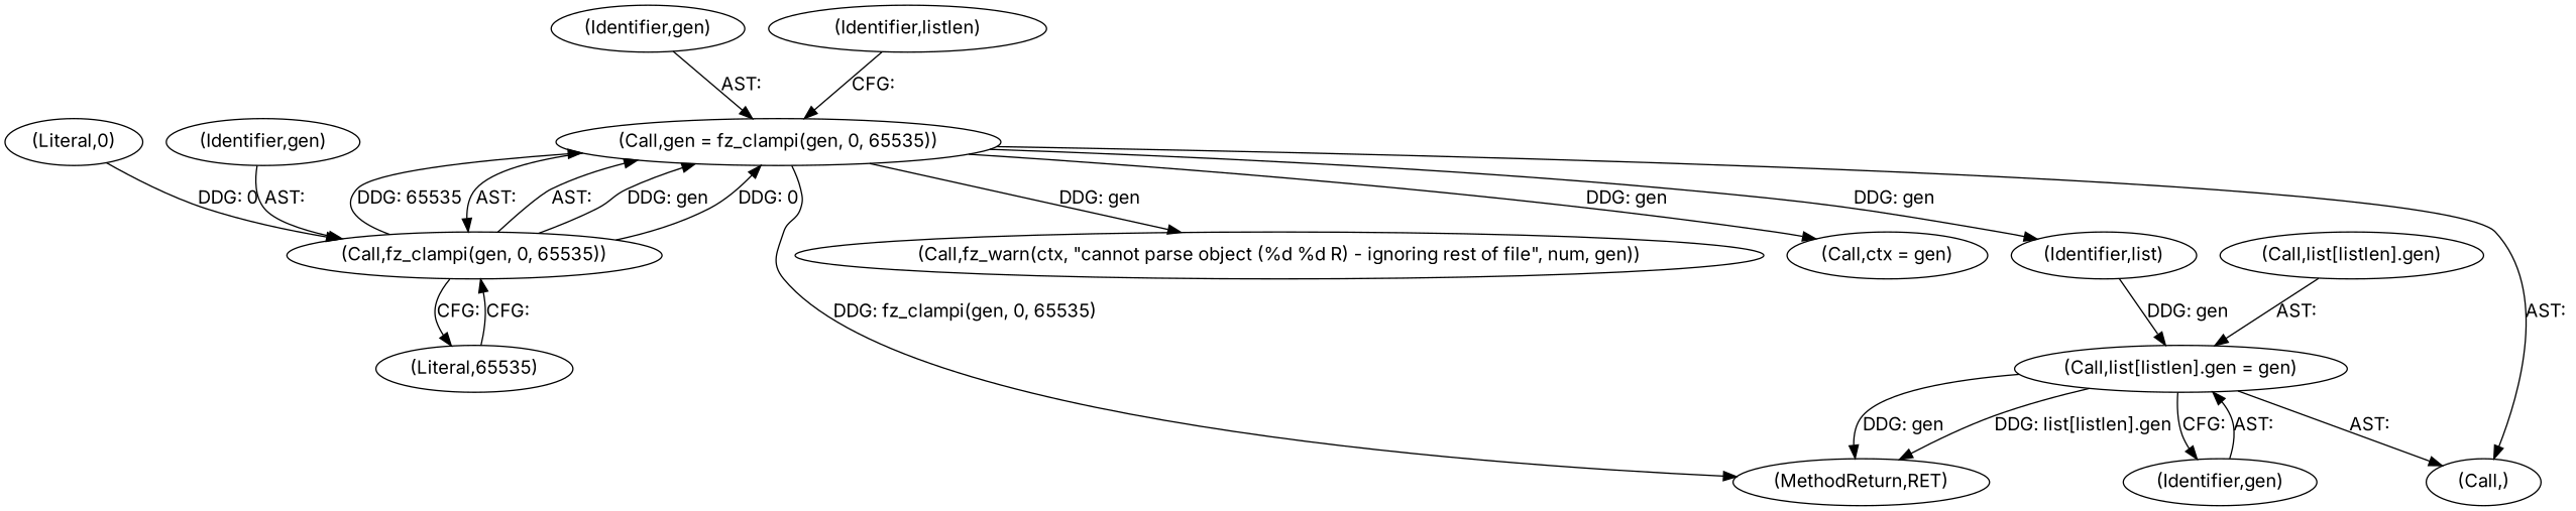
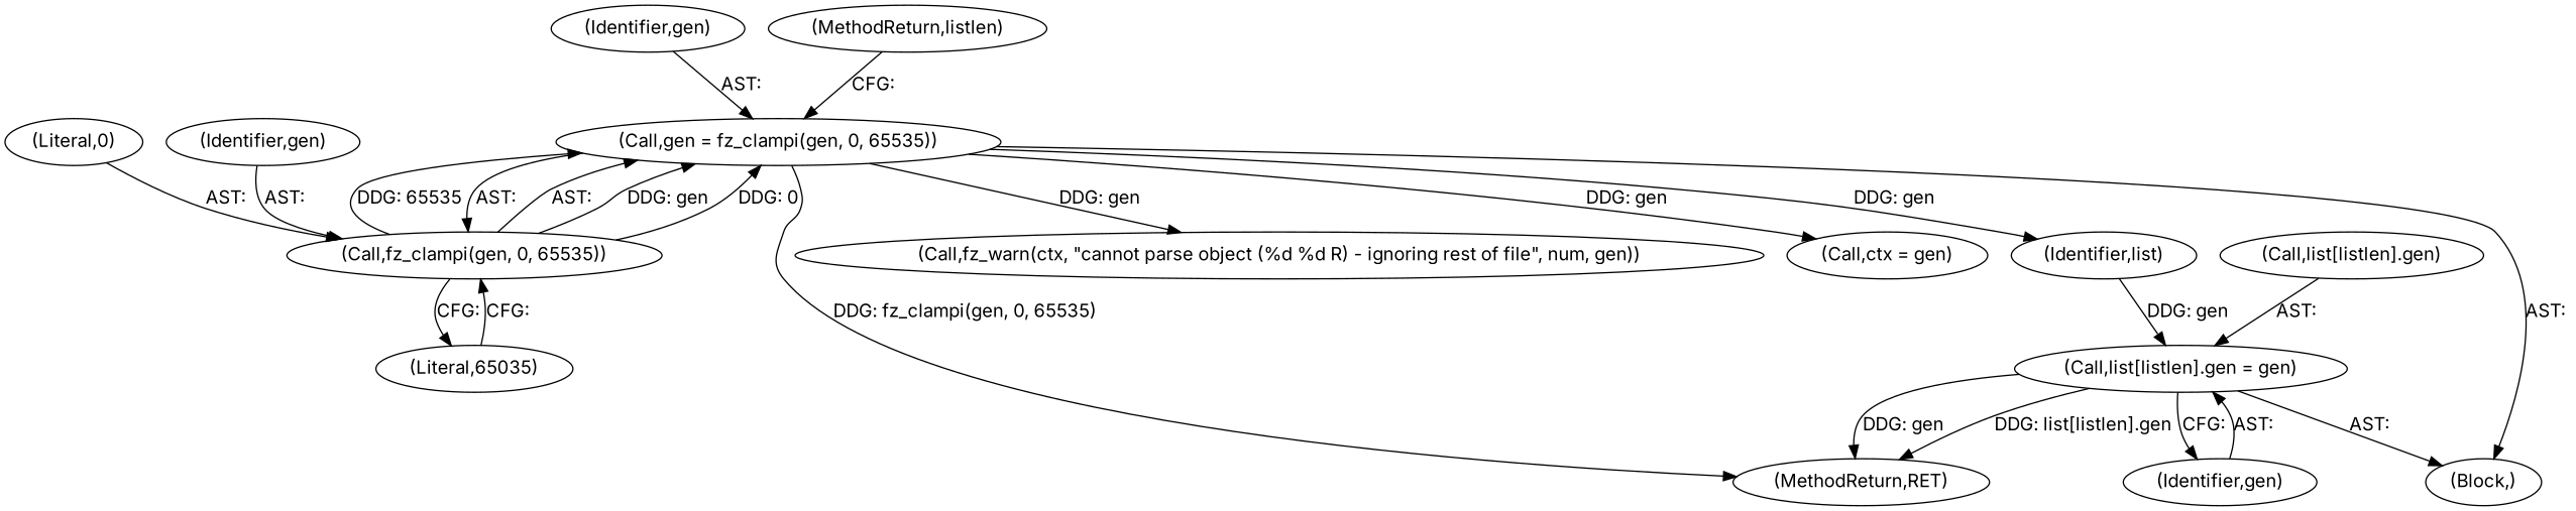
  digraph {
    fontname=Inter
    node [fontname=Inter]
    edge [fontname=Inter]
    n1 [label="(Call,list[listlen].gen = gen)"]
-   n2 [label="(Call,)"]
+   n2 [label="(Block,)"]
    n3 [label="(Identifier,gen)"]
    n4 [label="(MethodReturn,RET)"]
    n5 [label="(Call,gen = fz_clampi(gen, 0, 65535))"]
    n6 [label="(Call,fz_clampi(gen, 0, 65535))"]
    n7 [label="(Call,fz_warn(ctx, \"cannot parse object (%d %d R) - ignoring rest of file\", num, gen))"]
    n8 [label="(Call,ctx = gen)"]
    n9 [label="(Identifier,list)"]
-   n10 [label="(Literal,65535)"]
+   n10 [label="(Literal,65035)"]
    n11 [label="(Literal,0)"]
    n12 [label="(Identifier,gen)"]
    n13 [label="(Identifier,gen)"]
-   n14 [label="(Identifier,listlen)"]
+   n14 [label="(MethodReturn,listlen)"]
    n15 [label="(Call,list[listlen].gen)"]
    n1 -> n2 [label="AST: "]
    n1 -> n3 [label="CFG: "]
    n1 -> n4 [label="DDG: list[listlen].gen"]
    n1 -> n4 [label="DDG: gen"]
    n3 -> n1 [label="AST: "]
    n5 -> n2 [label="AST: "]
    n5 -> n4 [label="DDG: fz_clampi(gen, 0, 65535)"]
    n5 -> n6 [label="AST: "]
    n5 -> n7 [label="DDG: gen"]
    n5 -> n8 [label="DDG: gen"]
    n5 -> n9 [label="DDG: gen"]
    n6 -> n5 [label="AST: "]
    n6 -> n5 [label="DDG: gen"]
    n6 -> n5 [label="DDG: 0"]
    n6 -> n5 [label="DDG: 65535"]
    n6 -> n10 [label="CFG: "]
    n9 -> n1 [label="DDG: gen"]
    n10 -> n6 [label="CFG: "]
-   n11 -> n6 [label="DDG: 0"]
+   n11 -> n6 [label="AST: "]
    n12 -> n6 [label="AST: "]
    n13 -> n5 [label="AST: "]
    n14 -> n5 [label="CFG: "]
    n15 -> n1 [label="AST: "]
  }
